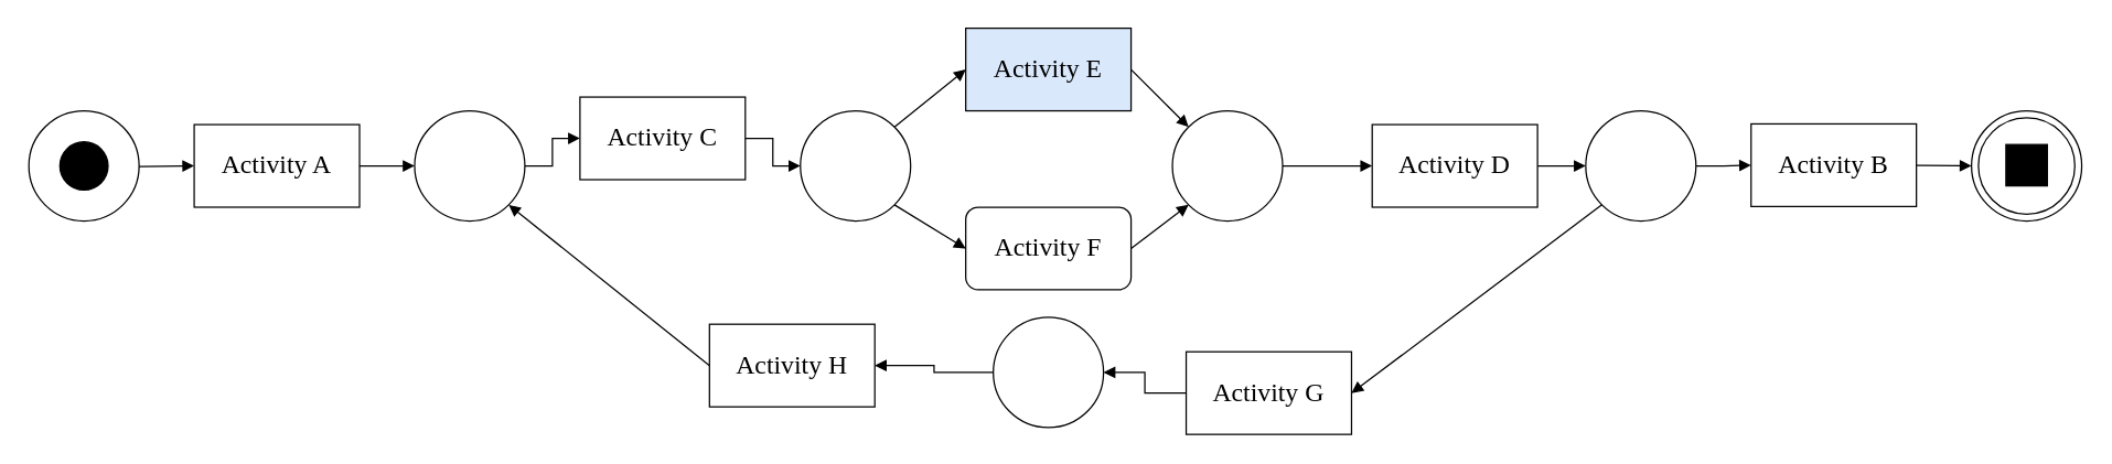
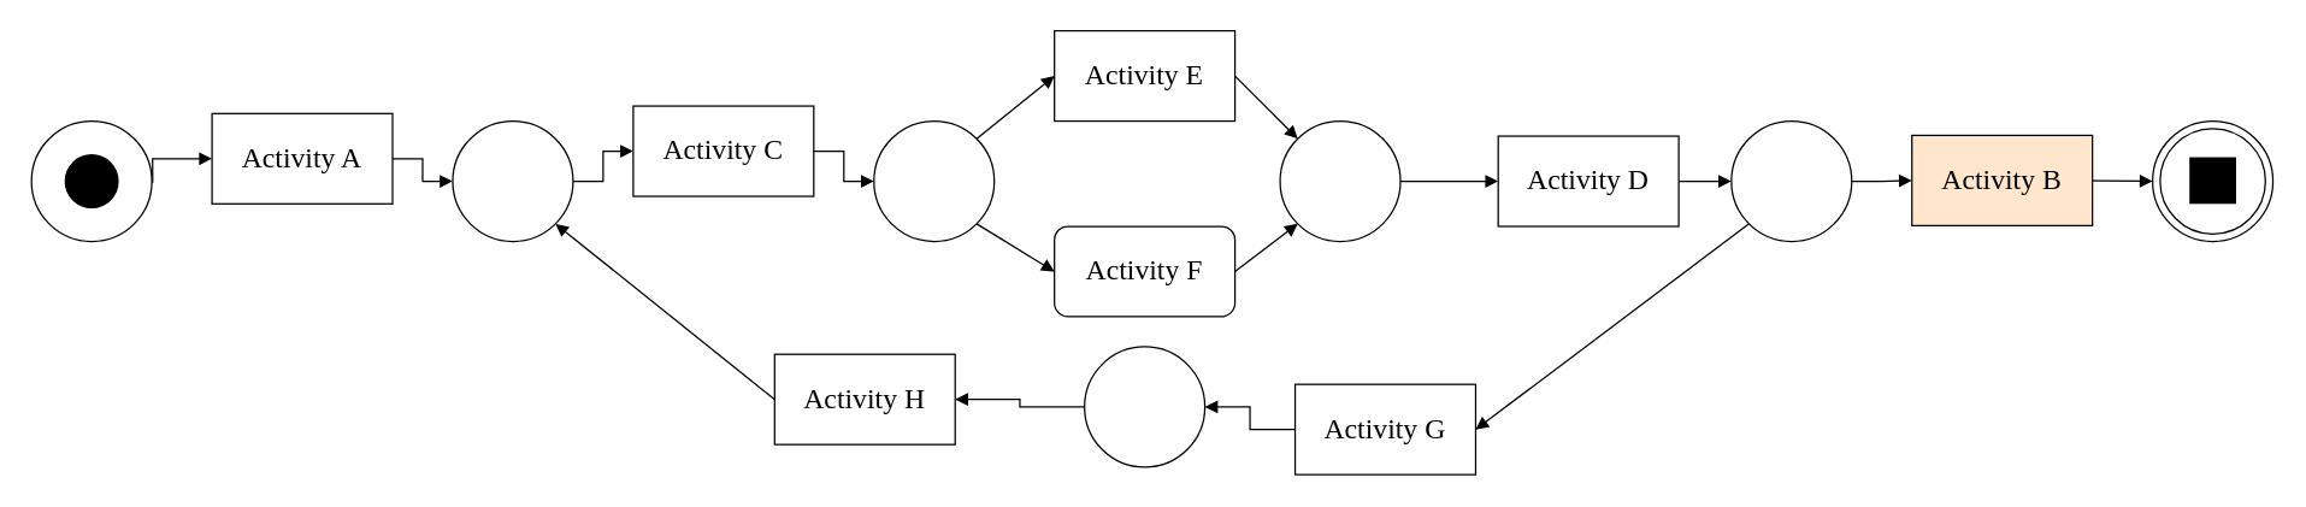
  <mxCell id="0" />
  <mxCell id="1" parent="0" />
  <mxCell id="2" style="edgeStyle=orthogonalEdgeStyle;rounded=0;orthogonalLoop=1;jettySize=auto;html=1;endArrow=block;endFill=1;strokeWidth=1;" parent="1" target="8" edge="1"><mxGeometry relative="1" as="geometry"><mxPoint x="60" y="120" as="sourcePoint" /><mxPoint x="170" y="120" as="targetPoint" /></mxGeometry></mxCell>
  <mxCell id="3" value="" style="ellipse;whiteSpace=wrap;html=1;aspect=fixed;" parent="1" vertex="1"><mxGeometry y="80" width="80" height="80" as="geometry" x="20" /></mxCell>
  <mxCell id="4" value="" style="ellipse;whiteSpace=wrap;html=1;aspect=fixed;" parent="1" vertex="1"><mxGeometry x="580" y="80" width="80" height="80" as="geometry" /></mxCell>
  <mxCell id="5" style="edgeStyle=orthogonalEdgeStyle;rounded=0;orthogonalLoop=1;jettySize=auto;html=1;entryX=0;entryY=0.5;entryDx=0;entryDy=0;endArrow=block;endFill=1;" parent="1" source="6" target="17" edge="1"><mxGeometry relative="1" as="geometry" /></mxCell>
  <mxCell id="6" value="" style="ellipse;whiteSpace=wrap;html=1;aspect=fixed;fontStyle=1" parent="1" vertex="1"><mxGeometry x="850" y="80" width="80" height="80" as="geometry" /></mxCell>
  <mxCell id="7" style="edgeStyle=orthogonalEdgeStyle;rounded=0;orthogonalLoop=1;jettySize=auto;html=1;entryX=0;entryY=0.5;entryDx=0;entryDy=0;endArrow=block;endFill=1;" parent="1" source="8" target="11" edge="1"><mxGeometry relative="1" as="geometry" /></mxCell>
- <mxCell id="8" value="&lt;font face=&quot;Times New Roman&quot; style=&quot;font-size: 19px;&quot;&gt;Activity A&lt;/font&gt;" style="rounded=0;whiteSpace=wrap;html=1;" parent="1" vertex="1"><mxGeometry x="140" y="90" width="120" height="60" as="geometry" /></mxCell>
+ <mxCell id="8" value="&lt;font face=&quot;Times New Roman&quot; style=&quot;font-size: 19px;&quot;&gt;Activity A&lt;/font&gt;" style="rounded=0;whiteSpace=wrap;html=1;" parent="1" vertex="1"><mxGeometry x="140" y="75" width="120" height="60" as="geometry" /></mxCell>
  <mxCell id="9" value="" style="ellipse;whiteSpace=wrap;html=1;aspect=fixed;fillColor=#000000;strokeColor=#000000;" parent="1" vertex="1"><mxGeometry x="42.5" y="102.5" width="35" height="35" as="geometry" /></mxCell>
  <mxCell id="10" style="edgeStyle=orthogonalEdgeStyle;rounded=0;orthogonalLoop=1;jettySize=auto;html=1;entryX=0;entryY=0.5;entryDx=0;entryDy=0;endArrow=block;endFill=1;" parent="1" source="11" target="13" edge="1"><mxGeometry relative="1" as="geometry" /></mxCell>
  <mxCell id="11" value="" style="ellipse;whiteSpace=wrap;html=1;aspect=fixed;" parent="1" vertex="1"><mxGeometry x="300" y="80" width="80" height="80" as="geometry" /></mxCell>
  <mxCell id="12" style="edgeStyle=orthogonalEdgeStyle;rounded=0;orthogonalLoop=1;jettySize=auto;html=1;entryX=0;entryY=0.5;entryDx=0;entryDy=0;endArrow=block;endFill=1;" parent="1" source="13" target="4" edge="1"><mxGeometry relative="1" as="geometry"><mxPoint x="730" y="120" as="targetPoint" /></mxGeometry></mxCell>
  <mxCell id="13" value="&lt;font face=&quot;Times New Roman&quot; style=&quot;font-size: 19px;&quot;&gt;Activity C&lt;/font&gt;" style="rounded=0;whiteSpace=wrap;html=1;" parent="1" vertex="1"><mxGeometry x="420" y="70" width="120" height="60" as="geometry" /></mxCell>
- <mxCell id="14" value="&lt;font face=&quot;Times New Roman&quot; style=&quot;font-size: 19px;&quot;&gt;Activity E&lt;/font&gt;" style="rounded=0;whiteSpace=wrap;html=1;fillColor=#dae8fc;" parent="1" vertex="1"><mxGeometry x="700" y="20" width="120" height="60" as="geometry" /></mxCell>
+ <mxCell id="14" value="&lt;font face=&quot;Times New Roman&quot; style=&quot;font-size: 19px;&quot;&gt;Activity E&lt;/font&gt;" style="rounded=0;whiteSpace=wrap;html=1;" parent="1" vertex="1"><mxGeometry x="700" y="20" width="120" height="60" as="geometry" /></mxCell>
  <mxCell id="15" value="&lt;font face=&quot;Times New Roman&quot; style=&quot;font-size: 19px;&quot;&gt;Activity F&lt;/font&gt;" style="whiteSpace=wrap;html=1;rounded=1;" parent="1" vertex="1"><mxGeometry x="700" y="150" width="120" height="60" as="geometry" /></mxCell>
  <mxCell id="16" style="edgeStyle=orthogonalEdgeStyle;rounded=0;orthogonalLoop=1;jettySize=auto;html=1;endArrow=block;endFill=1;" parent="1" source="17" target="19" edge="1"><mxGeometry relative="1" as="geometry" /></mxCell>
  <mxCell id="17" value="&lt;font face=&quot;Times New Roman&quot; style=&quot;font-size: 19px;&quot;&gt;Activity D&lt;/font&gt;" style="rounded=0;whiteSpace=wrap;html=1;" parent="1" vertex="1"><mxGeometry x="995" y="90" width="120" height="60" as="geometry" /></mxCell>
  <mxCell id="18" style="edgeStyle=orthogonalEdgeStyle;rounded=0;orthogonalLoop=1;jettySize=auto;html=1;entryX=0;entryY=0.5;entryDx=0;entryDy=0;endArrow=block;endFill=1;" parent="1" source="19" target="21" edge="1"><mxGeometry relative="1" as="geometry" /></mxCell>
  <mxCell id="19" value="" style="ellipse;whiteSpace=wrap;html=1;aspect=fixed;" parent="1" vertex="1"><mxGeometry x="1150" y="80" width="80" height="80" as="geometry" /></mxCell>
  <mxCell id="20" style="edgeStyle=orthogonalEdgeStyle;rounded=0;orthogonalLoop=1;jettySize=auto;html=1;entryX=0;entryY=0.5;entryDx=0;entryDy=0;endArrow=block;endFill=1;" parent="1" target="22" edge="1"><mxGeometry relative="1" as="geometry"><mxPoint x="1370" y="119.487" as="sourcePoint" /></mxGeometry></mxCell>
- <mxCell id="21" value="&lt;font face=&quot;Times New Roman&quot; style=&quot;font-size: 19px;&quot;&gt;Activity B&lt;/font&gt;" style="rounded=0;whiteSpace=wrap;html=1;" parent="1" vertex="1"><mxGeometry x="1270" y="89.5" width="120" height="60" as="geometry" /></mxCell>
+ <mxCell id="21" value="&lt;font face=&quot;Times New Roman&quot; style=&quot;font-size: 19px;&quot;&gt;Activity B&lt;/font&gt;" style="rounded=0;whiteSpace=wrap;html=1;fillColor=#ffe6cc;" parent="1" vertex="1"><mxGeometry x="1270" y="89.5" width="120" height="60" as="geometry" /></mxCell>
  <mxCell id="22" value="" style="ellipse;whiteSpace=wrap;html=1;aspect=fixed;" parent="1" vertex="1"><mxGeometry x="1430" y="80" width="80" height="80" as="geometry" /></mxCell>
  <mxCell id="23" value="" style="whiteSpace=wrap;html=1;aspect=fixed;fillColor=#000000;" parent="1" vertex="1"><mxGeometry x="1455" y="104.5" width="30" height="30" as="geometry" /></mxCell>
  <mxCell id="24" value="" style="endArrow=block;html=1;rounded=0;exitX=1;exitY=0;exitDx=0;exitDy=0;entryX=0;entryY=0.5;entryDx=0;entryDy=0;endFill=1;" parent="1" source="4" target="14" edge="1"><mxGeometry width="50" height="50" relative="1" as="geometry"><mxPoint x="630" y="30" as="sourcePoint" /><mxPoint x="680" y="-20" as="targetPoint" /></mxGeometry></mxCell>
  <mxCell id="25" value="" style="endArrow=block;html=1;rounded=0;exitX=1;exitY=1;exitDx=0;exitDy=0;entryX=0;entryY=0.5;entryDx=0;entryDy=0;endFill=1;" parent="1" source="4" target="15" edge="1"><mxGeometry width="50" height="50" relative="1" as="geometry"><mxPoint x="658" y="102" as="sourcePoint" /><mxPoint x="710" y="60" as="targetPoint" /></mxGeometry></mxCell>
  <mxCell id="26" value="" style="endArrow=block;html=1;rounded=0;exitX=1;exitY=0.5;exitDx=0;exitDy=0;endFill=1;" parent="1" source="14" target="6" edge="1"><mxGeometry width="50" height="50" relative="1" as="geometry"><mxPoint x="658" y="102" as="sourcePoint" /><mxPoint x="710" y="60" as="targetPoint" /></mxGeometry></mxCell>
  <mxCell id="27" value="" style="endArrow=block;html=1;rounded=0;exitX=1;exitY=0.5;exitDx=0;exitDy=0;endFill=1;entryX=0;entryY=1;entryDx=0;entryDy=0;" parent="1" source="15" target="6" edge="1"><mxGeometry width="50" height="50" relative="1" as="geometry"><mxPoint x="830" y="60" as="sourcePoint" /><mxPoint x="872" y="102" as="targetPoint" /></mxGeometry></mxCell>
  <mxCell id="28" style="edgeStyle=orthogonalEdgeStyle;rounded=0;orthogonalLoop=1;jettySize=auto;html=1;exitX=0;exitY=0.5;exitDx=0;exitDy=0;entryX=1;entryY=0.5;entryDx=0;entryDy=0;endArrow=block;endFill=1;" parent="1" source="29" target="33" edge="1"><mxGeometry relative="1" as="geometry" /></mxCell>
  <mxCell id="29" value="&lt;font face=&quot;Times New Roman&quot; style=&quot;font-size: 19px;&quot;&gt;Activity G&lt;/font&gt;" style="rounded=0;whiteSpace=wrap;html=1;" parent="1" vertex="1"><mxGeometry x="860" y="255" width="120" height="60" as="geometry" /></mxCell>
  <mxCell id="30" value="&lt;font face=&quot;Times New Roman&quot; style=&quot;font-size: 19px;&quot;&gt;Activity H&lt;/font&gt;" style="rounded=0;whiteSpace=wrap;html=1;" parent="1" vertex="1"><mxGeometry x="514" y="235" width="120" height="60" as="geometry" /></mxCell>
  <mxCell id="31" value="" style="endArrow=block;html=1;rounded=0;exitX=0;exitY=1;exitDx=0;exitDy=0;entryX=1;entryY=0.5;entryDx=0;entryDy=0;endFill=1;" parent="1" source="19" target="29" edge="1"><mxGeometry width="50" height="50" relative="1" as="geometry"><mxPoint x="658" y="158" as="sourcePoint" /><mxPoint x="710" y="190" as="targetPoint" /></mxGeometry></mxCell>
  <mxCell id="32" value="" style="edgeStyle=orthogonalEdgeStyle;rounded=0;orthogonalLoop=1;jettySize=auto;html=1;endArrow=block;endFill=1;" parent="1" source="33" target="30" edge="1"><mxGeometry relative="1" as="geometry" /></mxCell>
  <mxCell id="33" value="" style="ellipse;whiteSpace=wrap;html=1;aspect=fixed;" parent="1" vertex="1"><mxGeometry x="720" y="230" width="80" height="80" as="geometry" /></mxCell>
  <mxCell id="34" value="" style="endArrow=block;html=1;rounded=0;exitX=0;exitY=0.5;exitDx=0;exitDy=0;entryX=1;entryY=1;entryDx=0;entryDy=0;endFill=1;" parent="1" source="30" target="11" edge="1"><mxGeometry width="50" height="50" relative="1" as="geometry"><mxPoint x="445" y="310" as="sourcePoint" /><mxPoint x="263" y="432" as="targetPoint" /></mxGeometry></mxCell>
  <mxCell id="35" value="" style="ellipse;whiteSpace=wrap;html=1;aspect=fixed;fillColor=none;" vertex="1" parent="1"><mxGeometry x="1435" y="85" width="70" height="70" as="geometry" /></mxCell>
